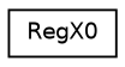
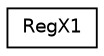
  digraph {
    rankdir=LR
-   n1 [color=black fillcolor=white fontname=Helvetica fontsize=10 height=0.2 label=RegX0 shape=record style=filled width=0.4]
+   n1 [color=black fillcolor=white fontname=Helvetica fontsize=10 height=0.2 label=RegX1 shape=record style=filled width=0.4]
  }
